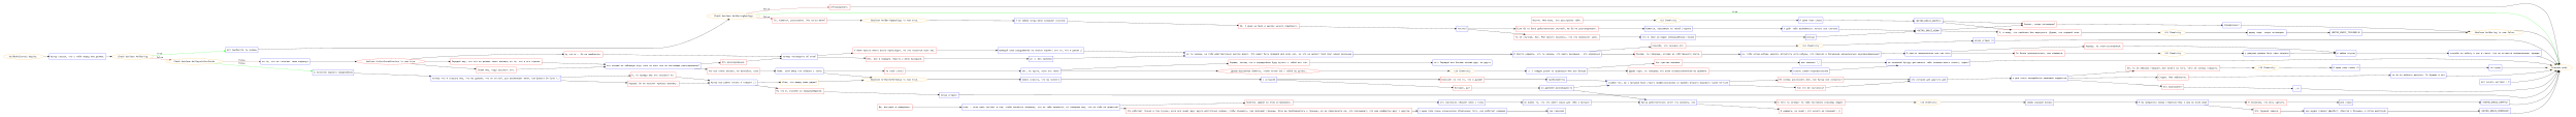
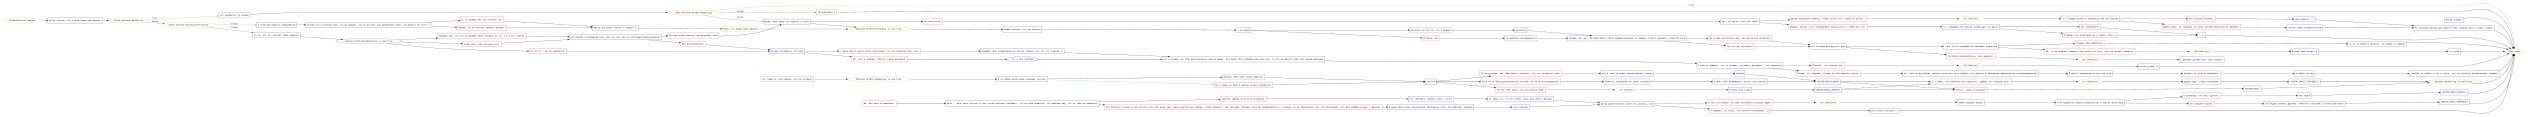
  digraph {
    fontname="Source Code Pro"
    rankdir=LR
    node [color=blue fontname="Source Code Pro" shape=box]
    edge [fontname="Source Code Pro"]
    "AoiRank2Convo2 begins." [color=orange shape=""]
    n2 [label="Артур сказал, что у тебя перед ним должок."]
    n3 [color=orange label="Check boolean AoiBoring" shape=""]
    n4 [label="вот ошибается ты знаешь"]
    n5 [color=orange label="Check boolean AoiSaysArthurSucks" shape=""]
    n6 [color=orange label="Check boolean AoiBoringApology" shape=""]
    n7 [label="в качестве мирного предложения"]
    n8 [label="за то, что он «спасает твою задницу»"]
-   "Chat ends." [color=orange label="Спасибо ends." shape=""]
+   "Chat ends." [color=orange shape=""]
    n10 [color=red label="Ты, кажется, расстроена. Это из-за меня?"]
    n11 [color=red label="[Игнорировать]"]
    n12 [label="потому что я сказала ему, что мы думаем, что он отстой, раз высмеивает меня, как фаната On-lyne ^_^"]
    n13 [color=red label="Boolean ArthurSavedYourAss is now true." shape=""]
    n14 [color=orange label="Boolean AoiBoringApology is now true." shape=""]
    n15 [color=red label="Хорошо! Он не получит приехал выпивку."]
    n16 [color=red label="О, ты правда ему это сказала? Ха."]
    n17 [color=red label="Ну что ж... Он не ошибается."]
    n18 [color=red label="Скажи ему, куда засунуть это."]
    n19 [color=red label="Передай ему, что это он должен *мне* выпивку за то, что я его терплю."]
    n20 [label="Я не люблю когда меня называют скучной."]
    n21 [label="Артур все равно только и говорит ;)"]
    n22 [label="хочешь поговорить об этом?"]
    n23 [label="это похоже на забавную игру «око за око» или на настоящее разочарование?"]
    n24 [color=red label="Ой. У меня не было в мыслях ничего подобного."]
-   n26 [color=red label="Ну что ж, спасибо за предупреждение."]
+   n25 [color=red label="Хорошо, беру свои слова обратно."]
    n27 [color=orange label="Итак, что между вами двумя?"]
    n28 [color=red label="Нет, все в порядке. Просто у меня выходной."]
    n29 [color=red label="У меня просто много всего происходит, но это касается всех нас."]
    n30 [color=red label="Это разочарование."]
    n31 [color=red label="Это все очень весело, не волнуйся, хаха"]
    n32 [label="честно?"]
    n33 [label="когда угодно!"]
    n34 [color=orange label="Boolean ArthurAoiBreakup is now true." shape=""]
-   n35 [label="ок :) без проблем"]
+   n35 [label="ок :) без проблем" shape=ellipse]
    n36 [label="вымещай свое раздражение на плохих парнях! это то, что я делаю ;)"]
    n37 [label="боже. злой юмор так сбивает с толку"]
    n38 [color=red label="Честно. Мне жаль, это расстроило тебя."]
    n39 [color=red label="Ты не скучная, Аои. Мне просто казалось, что это прозвучит умно."]
    n40 [color=red label="Если бы ты была действительно скучной, мы бы не разговаривали."]
    n41 [label="можно сказать, что мы коллеги"]
    n42 [label="но ты знаешь, на тебя действительно многое давит. Это может быть правдой для всех нас, но это не делает твой опыт менее реальным"]
    n43 [color=red label="Не твой стиль?"]
    n44 [color=orange label="+10 Chemistry" shape=""]
    n45 [label="что ж твой ум виден невооружённым глазом"]
    n46 [label="Кажется, присяжные на твоей стороне"]
    n47 [label="с историей"]
    n48 [label="Я просто надеюсь, что ты знаешь, что иметь выходные - это нормально"]
    n49 [label="нет, но круто, если это твоё!"]
    n50 [color=red label="Да, все дело в намерении."]
    n51 [label="итак... если цель состоит в том, чтобы показать человеку, что он тебе нравится, ты говоришь ему, что он тебе не нравится?"]
    n52 [label="Я ценю твои слова"]
    n53 [label="иногда"]
    n54 [label="и даёт тебе возможность начать все сначала"]
    n55 [color=red label="Означает ли это то, что я думаю?"]
    n56 [color=red label="История, да?"]
    n57 [color=red label="Спасибо, что сказала это."]
    n58 [color=red label="Похоже, ты говоришь, исходя из собственного опыта."]
-   n59 [color=red label="Делаю мысленную пометку, чтобы потом так с тобой не шутить." shape=ellipse]
+   n59 [color=red label="Делаю мысленную пометку, чтобы потом так с тобой не шутить."]
    n60 [color=red label="Хорошо, потому что я определённо буду шутить с тобой вот так."]
    n61 [color=red label="Это работает только в том случае, если все знают друг друга достаточно хорошо, чтобы понимать, где проходят границы. Если вы приближаетесь к границе, но не пересекаете ее, это показывает, что вам комфортно друг с другом."]
    n62 [color=red label="Конечно. Давай на этом остановимся."]
    n63 [label="<RETRO_EMOJI_HAPPY2>"]
    n64 [label="<RETRO_EMOJI_WINK>"]
-   n65 [label="приближаетесь"]
+   n65 [label="вероятно"]
    n66 [label="из древней разновидности"]
    n67 [color=orange label="+10 Chemistry" shape=""]
    n68 [label="ха. тебе когда-нибудь удалось встретить кого-нибудь, кто приехал в Хёльванию эмоционально неуравновешенным?"]
    n69 [color=orange label="+20 Chemistry" shape=""]
    n70 [label="ты с Передай все больше похожи друг на друга"]
    n71 [label="Я ценю твое очень клиническое объяснение того, как работает комедия"]
    n72 [label="это чертовски сбивает меня с толку"]
    n73 [color=red label="Значит, скоро поговорим?"]
    n74 [color=red label="О, я вижу, что смайлики Аои вернулись. Думаю, это хороший знак."]
    n75 [label="скажем так, мы с Артуром были строго профессионалами со времен второго мирового турне On-lyne"]
    n76 [label="когда угодно <3"]
    n77 [label="Я просто эмоционально все как есть"]
    n78 [label=":) С каждым разом ты нравишься мне все больше"]
    n79 [color=red label="Это комплимент?"]
+   n80 [color=red label="Я думаю, что злой юмор не в твоём стиле ;)"]
    n81 [label="(не сарказм)"]
    n82 [label="но важно то, что это имеет смысл для тебя и Артура!"]
    n83 [label="определенно!"]
    n84 [color=orange label="+10 Chemistry" shape=""]
    n85 [color=red label="Так что же случилось?"]
    n86 [color=red label="Не хочешь рассказать мне, как Артур все испортил?"]
    n87 [color=red label="Ты более проницательна, чем кажешься."]
    n88 [color=red label="Хорошо, на этом остановимся."]
    n89 [color=red label="Это чувство взаимно."]
    n90 [color=red label="Держу пари, ты говоришь это всем путешественникам во времени."]
    n91 [label=":-Р"]
    n92 [label="Артур действительно хочет эту выпивку, лол"]
    n93 [color=orange label="Boolean AoiBoring is now false." shape=""]
    n94 [label="держу пари. скоро поговорим!"]
    n95 [label="это история для другого дня"]
    n96 [color=orange label="+20 Chemistry" shape=""]
    n97 [label="в любом случае"]
    n98 [label="мне повезло ^_^"]
    n99 [label="только самым очаровательным"]
    n100 [color=red label="Я надеюсь, он знает, что ничего не понимает. ;)"]
    n101 [color=red label="А чего ты хочешь? Ты тоже постоянно спасаешь людей."]
    n102 [label="<RETRO_EMOJI_TINYSMILE>"]
    n103 [label="и для этого понадобится немножко надраться"]
    n104 [label="у девушки должны быть свои секреты"]
    n105 [label="спасибо за заботу о нас в гексе. это не остается незамеченным. правда."]
    n106 [label="не позволяй Артуру доставлять тебе слишком много хлопот, ладно?"]
    n107 [label="вот начать настрой : P"]
    n108 [color=orange label="+20 Chemistry" shape=""]
    n109 [color=red label="Эй, ты не обязана говорить мне ничего из того, чего не хочешь говорить."]
    n110 [color=red label="Стыдно. Мне любопытно."]
    n111 [label="хмммм хороший вопрос"]
    n112 [color=orange label="+20 Chemistry" shape=""]
-   n113 [label="ты не из робкого десятка. Ты будешь в нет"]
+   n113 [label="ты не из робкого десятка. Ты будешь в порядке"]
    n114 [label="Я бы предпочла новую стереосистему и мир во всем мире"]
    n115 [label="Я ценю твои слова <3"]
    n116 [color=red label="Я посмотрю, что могу сделать."]
    n117 [color=red label="Это трудная задача."]
    n118 [label="ты супер"]
    n119 [label="мой герой"]
    n120 [label="как мудро говорит Дрилбит: «Мечтай о большем, а потом действуй»"]
    n121 [label="<RETRO_EMOJI_HAPPY2>"]
    n122 [label="<RETRO_EMOJI_PUMPEDUP>"]
    "AoiRank2Convo2 begins." -> n2
    n2 -> n3
    n3 -> n4 [color=green label=true]
    n3 -> n5 [color=brown label=false]
    n4 -> n6
    n5 -> n7 [color=green label=false]
    n5 -> n8 [color=brown label=false]
    n6 -> "Chat ends." [color=green label=true]
-   n6 -> n10 [color=brown label=false]
+   n6 -> n37 [color=brown label=false]
    n6 -> n11 [color=brown label=false]
    n7 -> n12
    n8 -> n13
    n10 -> n14
    n11 -> "Chat ends."
    n12 -> n15
    n12 -> n16
    n13 -> n17
    n13 -> n18
    n13 -> n19
    n14 -> n20
    n15 -> n21
    n16 -> n21
    n17 -> n22
    n18 -> n23
    n19 -> n23
-   n20 -> n24
-   n21 -> n26
+   n20 -> n24 [color=green]
+   n20 -> n25
    n21 -> n27
    n22 -> n28
    n22 -> n29
    n23 -> n30
    n23 -> n31
    n24 -> n32
-   n26 -> n33
+   n25 -> n32
    n27 -> n34
    n28 -> n35
    n29 -> n36
    n30 -> n22
    n31 -> n37
+   n32 -> n38
    n32 -> n39
    n32 -> n40
    n33 -> "Chat ends."
    n34 -> n41
    n35 -> n42
    n36 -> n42
    n37 -> n34
    n37 -> n43
    n38 -> n44
    n39 -> n45
    n40 -> n46
    n41 -> n47
    n42 -> n48
    n43 -> n49
    n44 -> n52
    n45 -> n53
    n46 -> n54
    n47 -> n55
    n47 -> n56
    n48 -> n57
    n48 -> n58
    n49 -> n59
    n49 -> n60
    n50 -> n51
    n51 -> n61
    n51 -> n62
    n52 -> n63
    n53 -> n64
    n54 -> n64
    n55 -> n65
    n56 -> n66
    n57 -> n67
    n58 -> n68
    n59 -> n69
    n60 -> n70
    n61 -> n71
    n62 -> n72
    n63 -> n73
    n63 -> n74
    n64 -> n73
    n64 -> n74
    n65 -> n75
    n66 -> n75
    n67 -> n76
    n68 -> n77
    n69 -> n78
-   n103 -> n79
+   n70 -> n79
+   n70 -> n80
    n71 -> n81
    n72 -> n82
    n73 -> n83
    n74 -> n84
    n75 -> n85
    n75 -> n86
    n76 -> "Chat ends."
-   n77 -> n87
+   n95 -> n87
    n77 -> n88
    n78 -> n89
    n78 -> n90
    n79 -> n91
-   n66 -> n92
+   n80 -> n91
+   n81 -> n92
    n82 -> n92
    n83 -> n93
    n84 -> n94
    n85 -> n95
    n86 -> n95
    n87 -> n96
    n88 -> n97
    n89 -> n98
    n90 -> n99
    n91 -> "Chat ends."
    n92 -> n100
    n92 -> n101
    n93 -> "Chat ends."
    n94 -> n102
    n95 -> n103
    n96 -> n104
    n97 -> n105
    n98 -> n106
    n99 -> n106
+   n100 -> n107
    n101 -> n108
    n102 -> n93
    n103 -> n109
    n103 -> n110
-   n104 -> n97
    n105 -> "Chat ends."
    n106 -> "Chat ends."
    n107 -> "Chat ends."
    n108 -> n111
    n109 -> n112
    n110 -> n113
    n111 -> n114
    n112 -> n115
    n113 -> "Chat ends."
    n114 -> n116
    n114 -> n117
    n115 -> n118
    n116 -> n119
    n117 -> n120
    n118 -> "Chat ends."
    n119 -> n121
    n120 -> n122
    n121 -> "Chat ends."
    n122 -> "Chat ends."
  }
